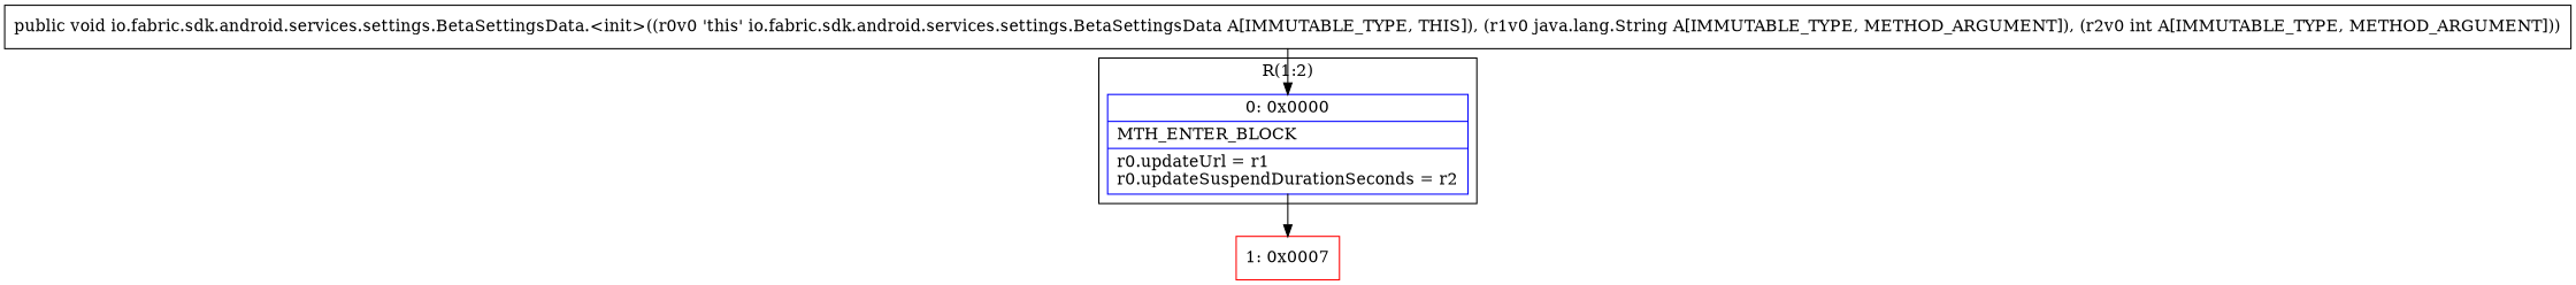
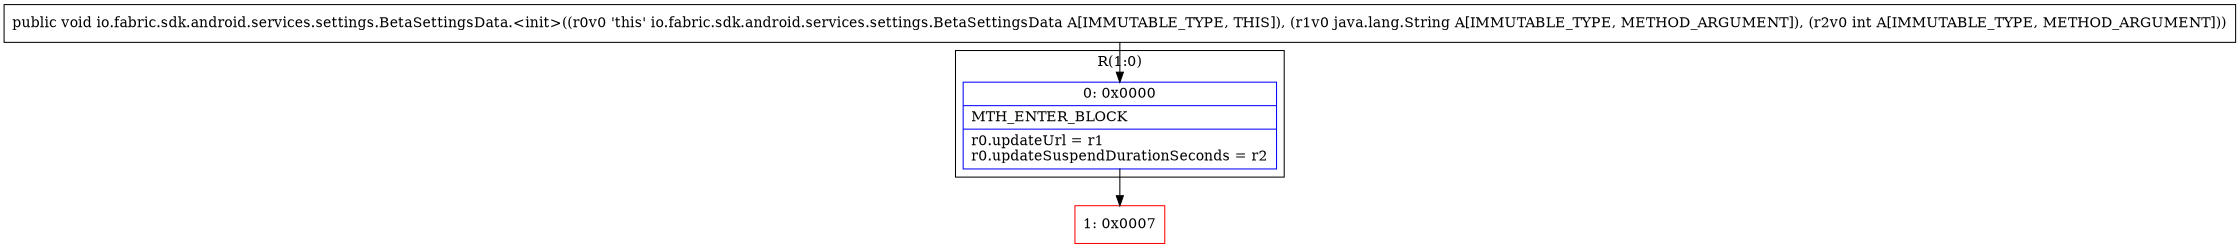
  digraph {
    node [shape=record]
    n1 [color=blue label="{0\:\ 0x0000|MTH_ENTER_BLOCK\l|r0.updateUrl = r1\lr0.updateSuspendDurationSeconds = r2\l}"]
    n2 [color=red label="{1\:\ 0x0007}"]
    n3 [label="{public void io.fabric.sdk.android.services.settings.BetaSettingsData.\<init\>((r0v0 'this' io.fabric.sdk.android.services.settings.BetaSettingsData A[IMMUTABLE_TYPE, THIS]), (r1v0 java.lang.String A[IMMUTABLE_TYPE, METHOD_ARGUMENT]), (r2v0 int A[IMMUTABLE_TYPE, METHOD_ARGUMENT])) }"]
    subgraph cluster_1 {
-     label="R(1:2)"
+     label="R(1:0)"
      n1
    }
    n1 -> n2
    n3 -> n1
  }
